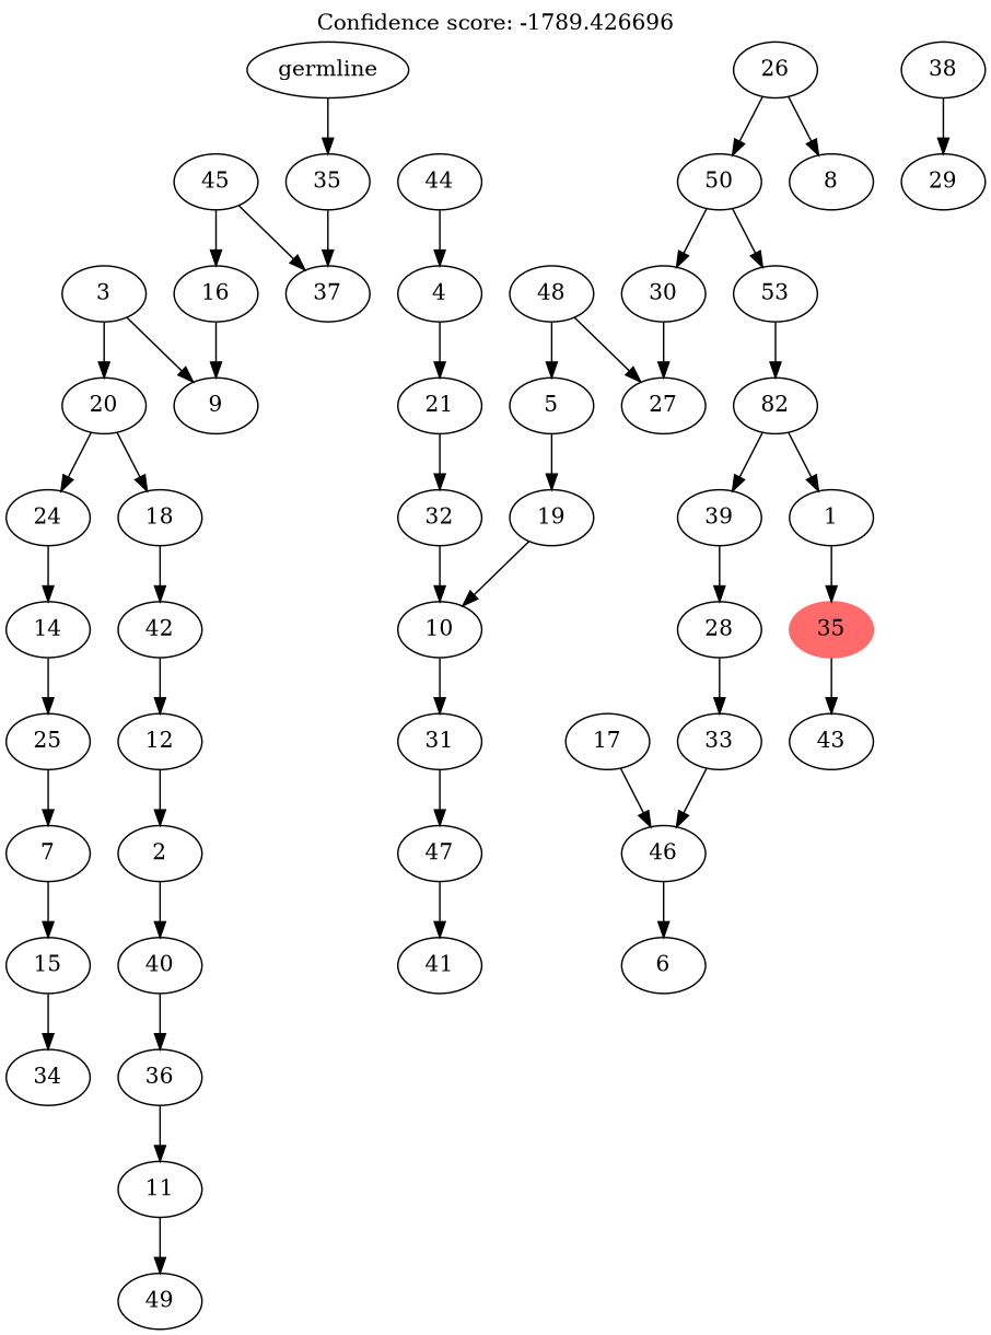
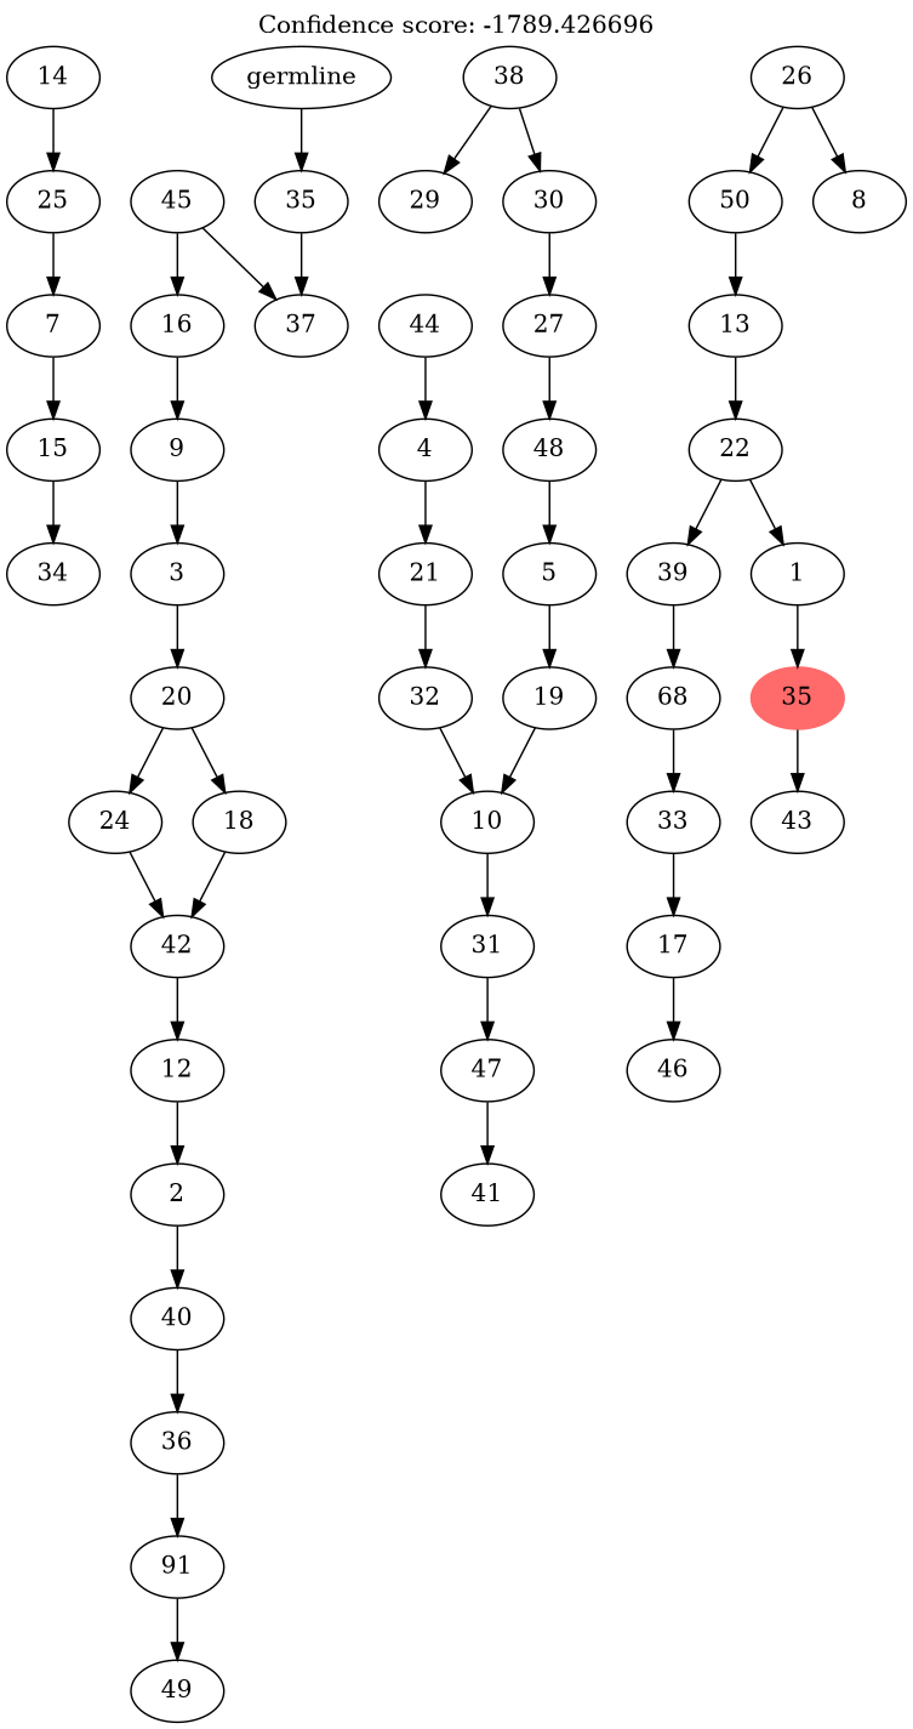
  digraph {
    label="Confidence score: -1789.426696"
    labelloc=t
    n1 [label=15]
    n2 [label=34]
    n3 [label=7]
    n4 [label=25]
    n5 [label=14]
    n6 [label=24]
    n7 [label=47]
    n8 [label=41]
    n9 [label=31]
    n10 [label=10]
    n11 [label=32]
    n12 [label=21]
    n13 [label=4]
    n14 [label=44]
    n15 [label=29]
    n16 [label=46]
-   n17 [label=6]
    n18 [label=17]
    n19 [label=33]
-   n20 [label=28]
+   n20 [label=68]
    n21 [label=39]
    n22 [label=43]
    n23 [color=indianred1 label=35 style=filled]
    n24 [label=1]
-   n25 [label=82]
-   n26 [label=53]
+   n25 [label=22]
+   n26 [label=13]
    n27 [label=50]
    n28 [label=26]
    n29 [label=8]
    n30 [label=19]
    n31 [label=5]
    n32 [label=48]
    n33 [label=27]
    n34 [label=30]
    n35 [label=38]
    n36 [label=49]
-   n37 [label=11]
+   n37 [label=91]
    n38 [label=36]
    n39 [label=40]
    n40 [label=2]
    n41 [label=12]
    n42 [label=42]
    n43 [label=18]
    n44 [label=20]
    n45 [label=3]
    n46 [label=9]
    n47 [label=16]
    n48 [label=45]
    n49 [label=37]
    n50 [label=35]
    n51 [label=germline]
    n1 -> n2
    n3 -> n1
    n4 -> n3
    n5 -> n4
-   n6 -> n5
+   n6 -> n42
    n7 -> n8
    n9 -> n7
    n10 -> n9
    n11 -> n10
    n12 -> n11
    n13 -> n12
    n14 -> n13
-   n16 -> n17
    n18 -> n16
-   n19 -> n16
+   n19 -> n18
    n20 -> n19
    n21 -> n20
    n23 -> n22
    n24 -> n23
    n25 -> n21
    n25 -> n24
    n26 -> n25
    n27 -> n26
    n28 -> n27
    n28 -> n29
    n30 -> n10
    n31 -> n30
    n32 -> n31
-   n32 -> n33
+   n33 -> n32
    n34 -> n33
    n35 -> n15
-   n27 -> n34
+   n35 -> n34
    n37 -> n36
    n38 -> n37
    n39 -> n38
    n40 -> n39
    n41 -> n40
    n42 -> n41
    n43 -> n42
    n44 -> n6
    n44 -> n43
    n45 -> n44
-   n45 -> n46
+   n46 -> n45
    n47 -> n46
    n48 -> n47
    n48 -> n49
    n50 -> n49
    n51 -> n50
  }
